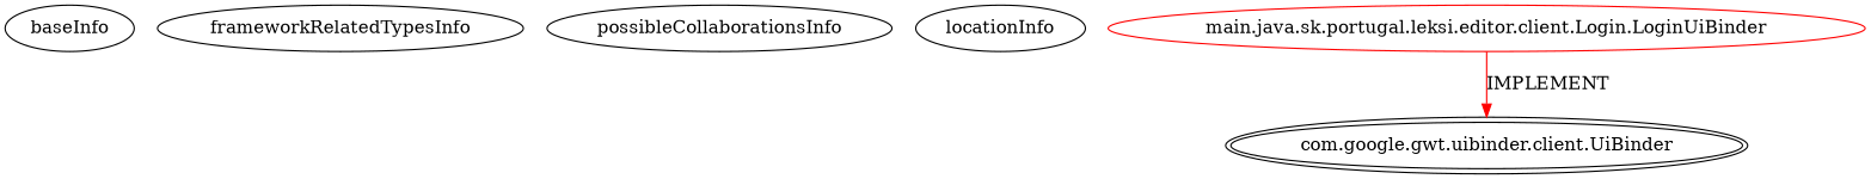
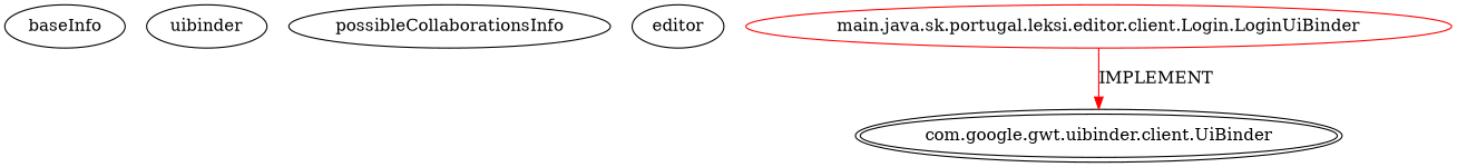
  digraph {
    baseInfo [category=extension_graph graphId=822 isAnonymous=false possibleRelation=false]
-   frameworkRelatedTypesInfo [0="com.google.gwt.uibinder.client.UiBinder"]
+   frameworkRelatedTypesInfo [0="com.google.gwt.uibinder.client.UiBinder" label=uibinder]
    possibleCollaborationsInfo
-   locationInfo [contextSignature=LoginUiBinder filePath="/bebenko-leksi/leksi-master/gwted/src/main/java/sk/portugal/leksi/editor/client/Login.java" graphId=822 projectName="bebenko-leksi"]
+   locationInfo [contextSignature=LoginUiBinder filePath="/bebenko-leksi/leksi-master/gwted/src/main/java/sk/portugal/leksi/editor/client/Login.java" graphId=822 projectName="bebenko-leksi" label=editor]
    n5 [color=red isFrameworkType=false label="main.java.sk.portugal.leksi.editor.client.Login.LoginUiBinder" vertexType=ROOT_CLIENT_CLASS_DECLARATION]
    n6 [isFrameworkType=true label="com.google.gwt.uibinder.client.UiBinder" peripheries=2 vertexType=FRAMEWORK_INTERFACE_TYPE]
    n5 -> n6 [color=red label=IMPLEMENT]
  }
